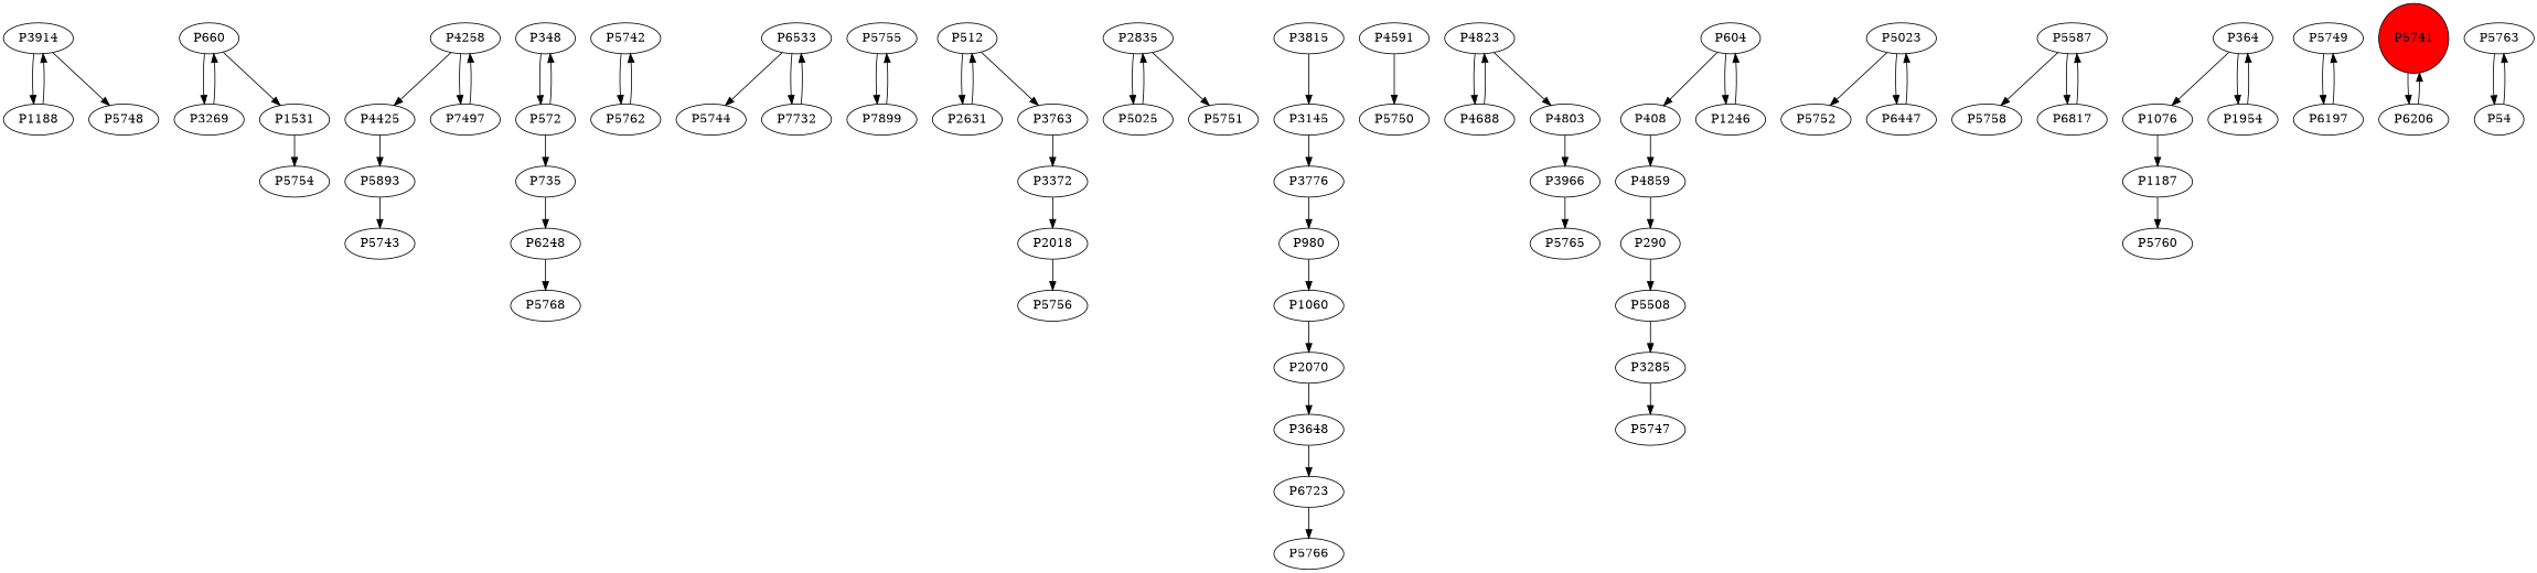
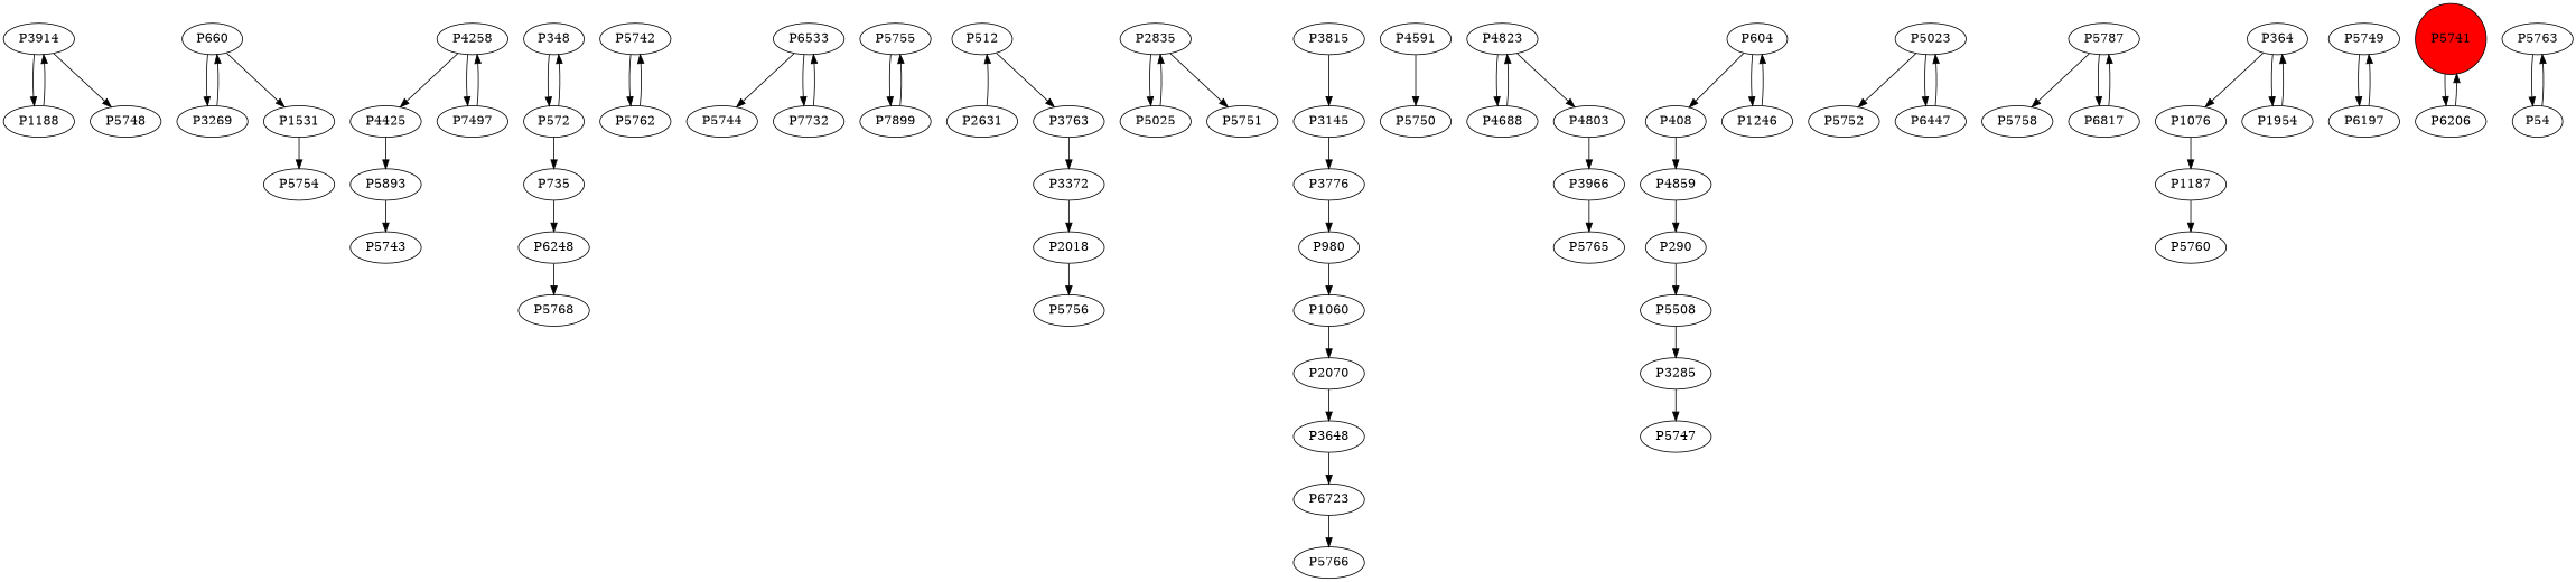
  digraph {
    P3914
    P1188
    P5748
    P660
    P3269
    P1531
    P5754
    P4425
    P5893
    P5743
    P348
    P572
    P735
    P6248
    P5742
    P5762
    P6533
    P5744
    P7732
    P5755
    P7899
    P2018
    P5756
    n24 [label=P2835]
    P5025
    P5751
    P512
    P2631
    P3763
    P3372
    P6723
    P5766
    P4591
    P5750
    P3966
    P5765
    P5508
    P3285
    P5747
    P4258
    P7497
    P5023
    P5752
    P6447
    P290
    P5768
-   P5787 [label=P5587]
+   P5787
    P5758
    P6817
    P4859
    P604
    P408
    n53 [label=P1246]
    P4823
    P4688
    P4803
    P364
    P1076
    P1954
    P1187
    P5760
    P3776
    P980
    P1060
    P2070
    P3648
    P3145
    P5749
    P6197
    P5741 [fillcolor=red shape=circle style=filled]
    P6206
    P5763
    P54
    P3815
    P3914 -> P1188
    P3914 -> P5748
    P1188 -> P3914
    P660 -> P3269
    P660 -> P1531
    P3269 -> P660
    P1531 -> P5754
    P4425 -> P5893
    P5893 -> P5743
    P348 -> P572
    P572 -> P348
    P572 -> P735
    P735 -> P6248
    P6248 -> P5768
    P5742 -> P5762
    P5762 -> P5742
    P6533 -> P5744
    P6533 -> P7732
    P7732 -> P6533
    P5755 -> P7899
    P7899 -> P5755
    P2018 -> P5756
    n24 -> P5025
    n24 -> P5751
    P5025 -> n24
-   P512 -> P2631
    P512 -> P3763
    P2631 -> P512
    P3763 -> P3372
    P3372 -> P2018
    P6723 -> P5766
    P4591 -> P5750
    P3966 -> P5765
    P5508 -> P3285
    P3285 -> P5747
    P4258 -> P4425
    P4258 -> P7497
    P7497 -> P4258
    P5023 -> P5752
    P5023 -> P6447
    P6447 -> P5023
    P290 -> P5508
    P5787 -> P5758
    P5787 -> P6817
    P6817 -> P5787
    P4859 -> P290
    P604 -> P408
    P604 -> n53
    P408 -> P4859
    n53 -> P604
    P4823 -> P4688
    P4823 -> P4803
    P4688 -> P4823
    P4803 -> P3966
    P364 -> P1076
    P364 -> P1954
    P1076 -> P1187
    P1954 -> P364
    P1187 -> P5760
    P3776 -> P980
    P980 -> P1060
    P1060 -> P2070
    P2070 -> P3648
    P3648 -> P6723
    P3145 -> P3776
    P5749 -> P6197
    P6197 -> P5749
    P5741 -> P6206
    P6206 -> P5741
    P5763 -> P54
    P54 -> P5763
    P3815 -> P3145
  }
